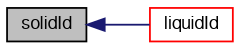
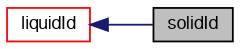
  digraph {
    rankdir=LR
    node [fontname=FreeSans fontsize=10 shape=record]
    n1 [color=black fillcolor=grey75 fontcolor=black height=0.2 label=solidId style=filled width=0.4]
    n2 [color=red height=0.2 label=liquidId width=0.4]
-   n1 -> n2 [color=midnightblue dir=back fontname=FreeSans fontsize=10 labelfontname=FreeSans labelfontsize=10 style=solid]
+   n2 -> n1 [color=midnightblue dir=back fontname=FreeSans fontsize=10 labelfontname=FreeSans labelfontsize=10 style=solid]
  }
